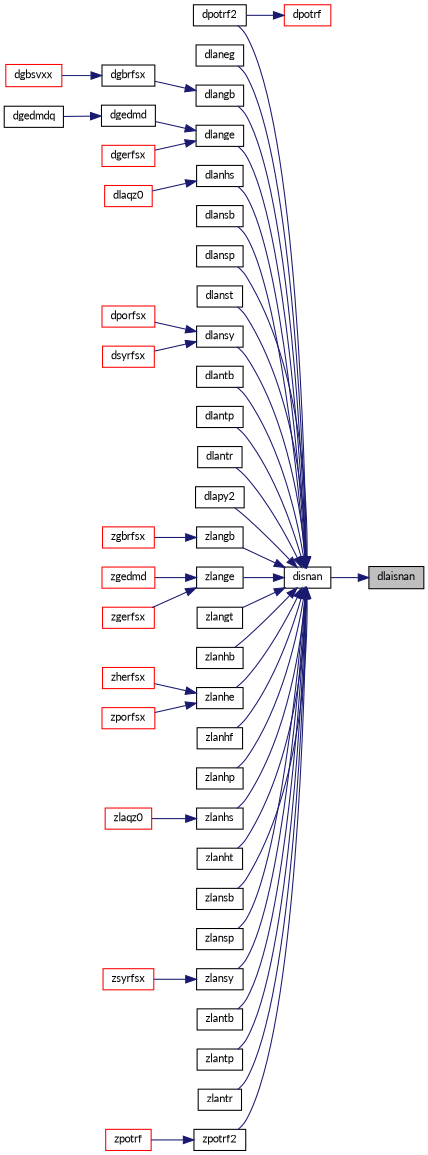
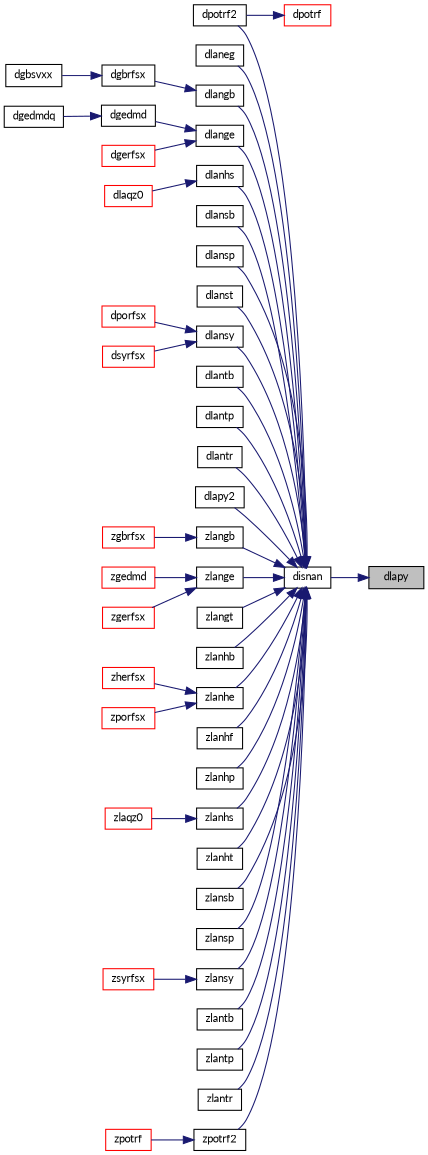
  digraph {
    fontname=Lato
    rankdir=RL
    node [color=black fillcolor=white fontname=Lato fontsize=10 shape=record style=filled]
    edge [color=midnightblue dir=back fontname=Lato fontsize=10 labelfontname=Helvetica labelfontsize=10 style=solid]
-   n1 [fillcolor=grey75 fontcolor=black height=0.2 label=dlaisnan width=0.4]
+   n1 [fillcolor=grey75 fontcolor=black height=0.2 label=dlapy width=0.4]
    n2 [height=0.2 label=disnan width=0.4]
    n3 [height=0.2 label=dlaneg width=0.4]
    n4 [height=0.2 label=dlangb width=0.4]
    n5 [height=0.2 label=dlange width=0.4]
    n6 [height=0.2 label=dlanhs width=0.4]
    n7 [height=0.2 label=dlansb width=0.4]
    n8 [height=0.2 label=dlansp width=0.4]
    n9 [height=0.2 label=dlanst width=0.4]
    n10 [height=0.2 label=dlansy width=0.4]
    n11 [height=0.2 label=dlantb width=0.4]
    n12 [height=0.2 label=dlantp width=0.4]
    n13 [height=0.2 label=dlantr width=0.4]
    n14 [height=0.2 label=dlapy2 width=0.4]
    n15 [height=0.2 label=dpotrf2 width=0.4]
    n16 [height=0.2 label=zlangb width=0.4]
    n17 [height=0.2 label=zlange width=0.4]
    n18 [height=0.2 label=zlangt width=0.4]
    n19 [height=0.2 label=zlanhb width=0.4]
    n20 [height=0.2 label=zlanhe width=0.4]
    n21 [height=0.2 label=zlanhf width=0.4]
    n22 [height=0.2 label=zlanhp width=0.4]
    n23 [height=0.2 label=zlanhs width=0.4]
    n24 [height=0.2 label=zlanht width=0.4]
    n25 [height=0.2 label=zlansb width=0.4]
    n26 [height=0.2 label=zlansp width=0.4]
    n27 [height=0.2 label=zlansy width=0.4]
    n28 [height=0.2 label=zlantb width=0.4]
    n29 [height=0.2 label=zlantp width=0.4]
    n30 [height=0.2 label=zlantr width=0.4]
    n31 [height=0.2 label=zpotrf2 width=0.4]
    n32 [height=0.2 label=dgbrfsx width=0.4]
    n33 [height=0.2 label=dgedmd width=0.4]
    n34 [color=red height=0.2 label=dgerfsx width=0.4]
    n35 [color=red height=0.2 label=dlaqz0 width=0.4]
    n36 [color=red height=0.2 label=dporfsx width=0.4]
    n37 [color=red height=0.2 label=dsyrfsx width=0.4]
    n38 [color=red height=0.2 label=zgbrfsx width=0.4]
    n39 [color=red height=0.2 label=zgedmd width=0.4]
    n40 [color=red height=0.2 label=zgerfsx width=0.4]
    n41 [color=red height=0.2 label=zherfsx width=0.4]
    n42 [color=red height=0.2 label=zporfsx width=0.4]
    n43 [color=red height=0.2 label=zlaqz0 width=0.4]
    n44 [color=red height=0.2 label=zsyrfsx width=0.4]
    n45 [color=red height=0.2 label=zpotrf width=0.4]
-   n46 [color=red height=0.2 label=dgbsvxx width=0.4]
+   n46 [height=0.2 label=dgbsvxx width=0.4]
    n47 [height=0.2 label=dgedmdq width=0.4]
    n48 [color=red height=0.2 label=dpotrf width=0.4]
    n1 -> n2
    n2 -> n3
    n2 -> n4
    n2 -> n5
    n2 -> n6
    n2 -> n7
    n2 -> n8
    n2 -> n9
    n2 -> n10
    n2 -> n11
    n2 -> n12
    n2 -> n13
    n2 -> n14
    n2 -> n15
    n2 -> n16
    n2 -> n17
    n2 -> n18
    n2 -> n19
    n2 -> n20
    n2 -> n21
    n2 -> n22
    n2 -> n23
    n2 -> n24
    n2 -> n25
    n2 -> n26
    n2 -> n27
    n2 -> n28
    n2 -> n29
    n2 -> n30
    n2 -> n31
    n4 -> n32
    n5 -> n33
    n5 -> n34
    n6 -> n35
    n10 -> n36
    n10 -> n37
    n16 -> n38
    n17 -> n39
    n17 -> n40
    n20 -> n41
    n20 -> n42
    n23 -> n43
    n27 -> n44
    n31 -> n45
    n32 -> n46
    n33 -> n47
    n48 -> n15
  }
